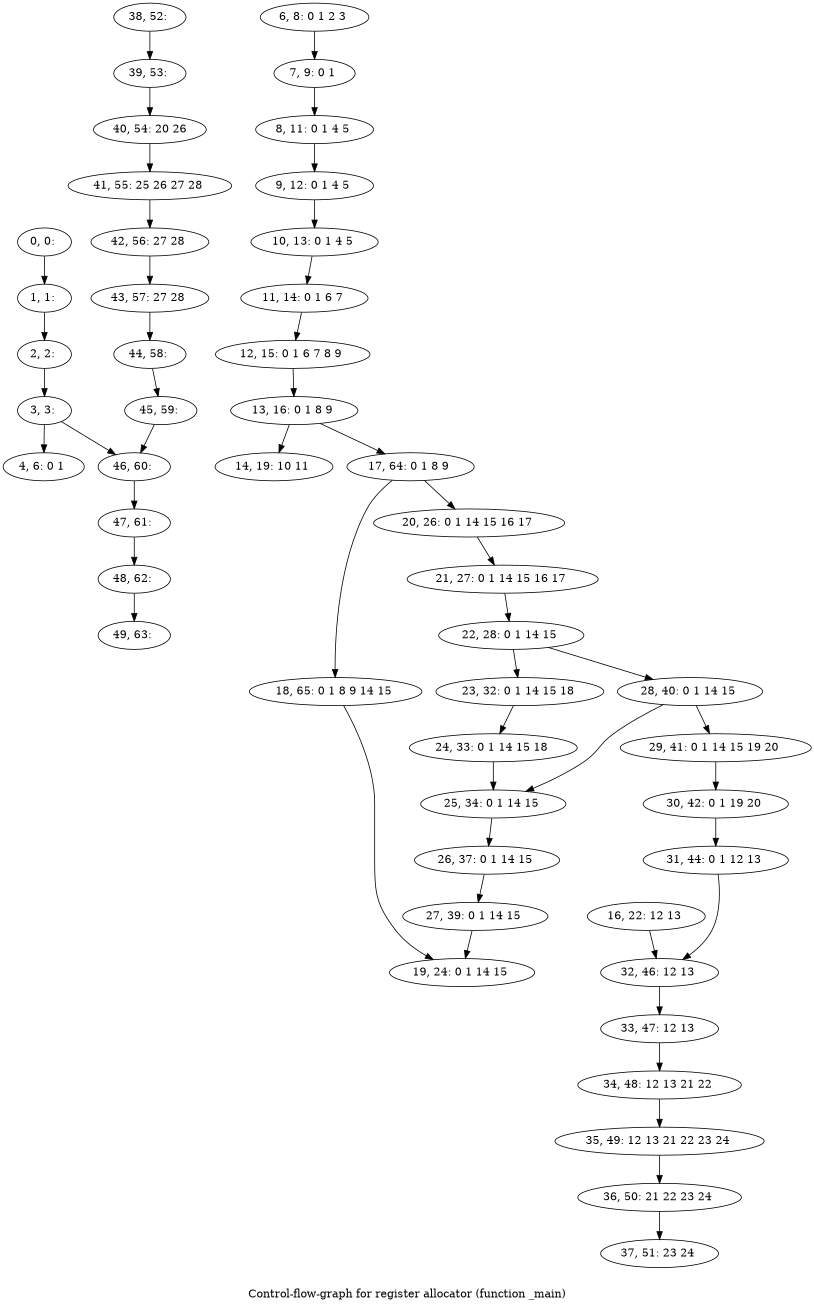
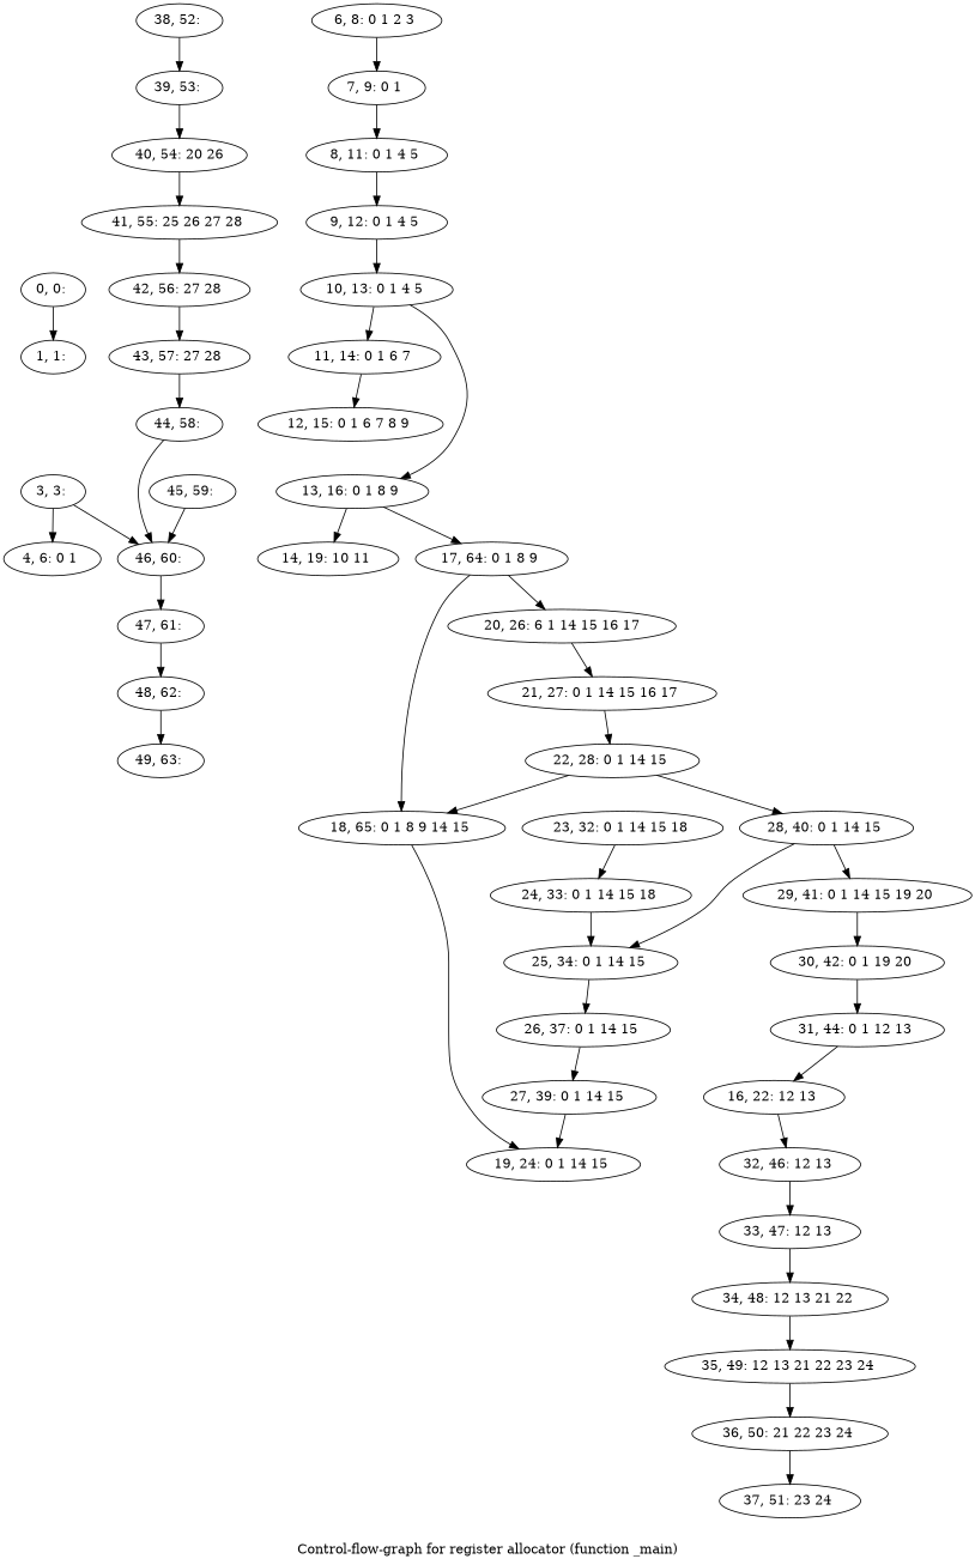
  digraph {
    label="Control-flow-graph for register allocator (function _main)"
    n1 [label="0, 0: "]
    n2 [label="1, 1: "]
-   n3 [label="2, 2: "]
    n4 [label="3, 3: "]
    n5 [label="4, 6: 0 1 "]
    n6 [label="46, 60: "]
    n7 [label="47, 61: "]
    n8 [label="6, 8: 0 1 2 3 "]
    n9 [label="7, 9: 0 1 "]
    n10 [label="8, 11: 0 1 4 5 "]
    n11 [label="9, 12: 0 1 4 5 "]
    n12 [label="10, 13: 0 1 4 5 "]
    n13 [label="11, 14: 0 1 6 7 "]
    n14 [label="12, 15: 0 1 6 7 8 9 "]
    n15 [label="13, 16: 0 1 8 9 "]
    n16 [label="14, 19: 10 11 "]
    n17 [label="17, 64: 0 1 8 9 "]
    n18 [label="18, 65: 0 1 8 9 14 15 "]
-   n19 [label="20, 26: 0 1 14 15 16 17 "]
+   n19 [label="20, 26: 6 1 14 15 16 17"]
    n20 [label="16, 22: 12 13 "]
    n21 [label="32, 46: 12 13 "]
    n22 [label="33, 47: 12 13 "]
    n23 [label="19, 24: 0 1 14 15 "]
    n24 [label="21, 27: 0 1 14 15 16 17 "]
    n25 [label="22, 28: 0 1 14 15 "]
    n26 [label="23, 32: 0 1 14 15 18 "]
    n27 [label="28, 40: 0 1 14 15 "]
    n28 [label="24, 33: 0 1 14 15 18 "]
    n29 [label="25, 34: 0 1 14 15 "]
    n30 [label="29, 41: 0 1 14 15 19 20 "]
    n31 [label="26, 37: 0 1 14 15 "]
    n32 [label="27, 39: 0 1 14 15 "]
    n33 [label="30, 42: 0 1 19 20 "]
    n34 [label="31, 44: 0 1 12 13 "]
    n35 [label="34, 48: 12 13 21 22 "]
    n36 [label="35, 49: 12 13 21 22 23 24 "]
    n37 [label="36, 50: 21 22 23 24 "]
    n38 [label="37, 51: 23 24 "]
    n39 [label="38, 52: "]
    n40 [label="39, 53: "]
    n41 [label="40, 54: 20 26"]
    n42 [label="41, 55: 25 26 27 28 "]
    n43 [label="42, 56: 27 28 "]
    n44 [label="43, 57: 27 28 "]
    n45 [label="44, 58: "]
    n46 [label="45, 59: "]
    n47 [label="48, 62: "]
    n48 [label="49, 63: "]
    n1 -> n2
-   n2 -> n3
-   n3 -> n4
    n4 -> n5
    n4 -> n6
    n6 -> n7
    n7 -> n47
    n8 -> n9
    n9 -> n10
    n10 -> n11
    n11 -> n12
    n12 -> n13
    n13 -> n14
-   n14 -> n15
+   n12 -> n15
    n15 -> n16
    n15 -> n17
    n17 -> n18
    n17 -> n19
    n18 -> n23
    n19 -> n24
    n20 -> n21
    n21 -> n22
    n22 -> n35
    n24 -> n25
-   n25 -> n26
+   n25 -> n18
    n25 -> n27
    n26 -> n28
    n27 -> n29
    n27 -> n30
    n28 -> n29
    n29 -> n31
    n30 -> n33
    n31 -> n32
    n32 -> n23
    n33 -> n34
-   n34 -> n21
+   n34 -> n20
    n35 -> n36
    n36 -> n37
    n37 -> n38
    n39 -> n40
    n40 -> n41
    n41 -> n42
    n42 -> n43
    n43 -> n44
    n44 -> n45
-   n45 -> n46
+   n45 -> n6
    n46 -> n6
    n47 -> n48
  }
